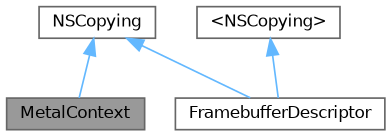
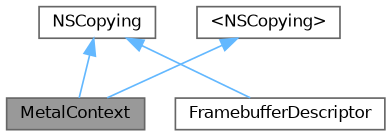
  digraph {
    node [color=gray40 fillcolor=white fontname=Helvetica fontsize=10 shape=box style=filled]
    edge [color=steelblue1 dir=back fontname=Helvetica fontsize=10 labelfontname=Helvetica labelfontsize=10 style=solid]
    n1 [fillcolor=grey60 fontcolor=black height=0.2 label=MetalContext width=0.4]
    n2 [height=0.2 label=NSCopying width=0.4]
    n3 [height=0.2 label=FramebufferDescriptor width=0.4]
    n4 [height=0.2 label="\<NSCopying\>" width=0.4]
    n2 -> n1
    n2 -> n3
-   n4 -> n3
+   n4 -> n1
  }
